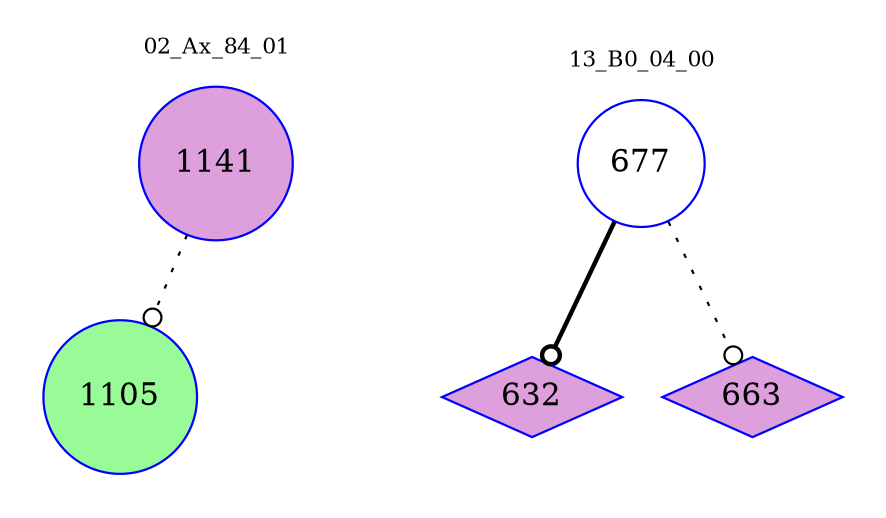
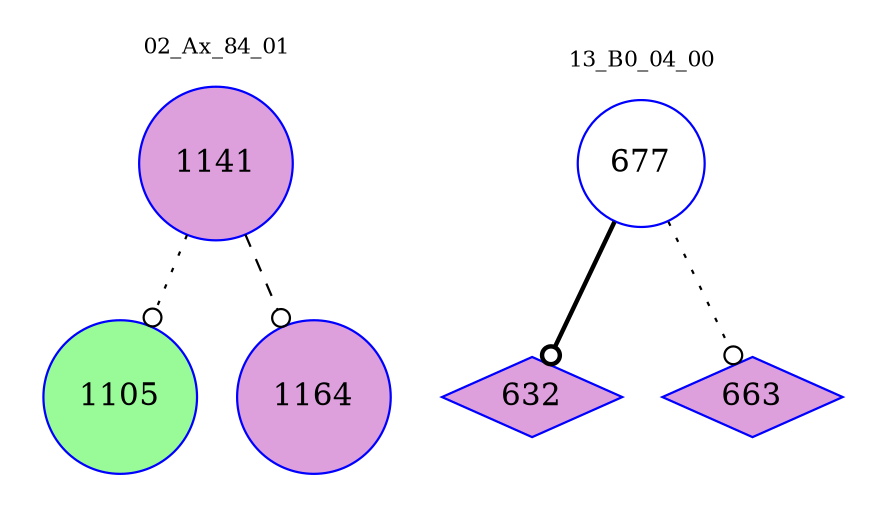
  digraph {
    fontname="DejaVu Serif"
    node [color=blue fillcolor=plum fontname="DejaVu Serif" shape=circle style=filled]
    edge [arrowhead=odot color=black fontname="DejaVu Serif" style=dotted]
    n1 [label=1141]
    n2 [fillcolor=palegreen label=1105]
+   n3 [label=1164]
    n4 [fillcolor=white label=677]
    n5 [label=632 shape=diamond]
    n6 [label=663 shape=diamond]
    subgraph cluster_1 {
      color=white
      fontsize=10
      label="02_Ax_84_01"
      n1
      n2
+     n3
    }
    subgraph cluster_2 {
      color=white
      fontsize=10
      label="13_B0_04_00"
      n4
      n5
      n6
    }
    n1 -> n2
+   n1 -> n3 [style=dashed]
    n4 -> n5 [style=bold]
    n4 -> n6
  }
